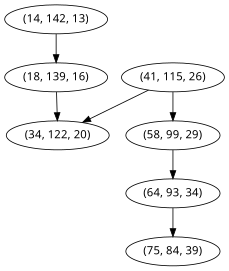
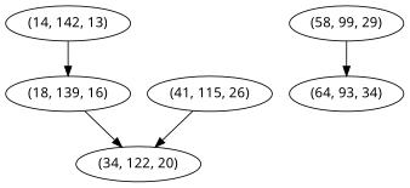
  digraph {
    fontname="Noto Sans"
    node [fontname="Noto Sans"]
    edge [fontname="Noto Sans"]
    "(14, 142, 13)"
    "(18, 139, 16)"
    "(34, 122, 20)"
    "(41, 115, 26)"
    "(58, 99, 29)"
    "(64, 93, 34)"
-   "(75, 84, 39)"
    "(14, 142, 13)" -> "(18, 139, 16)"
    "(18, 139, 16)" -> "(34, 122, 20)"
    "(41, 115, 26)" -> "(34, 122, 20)"
-   "(41, 115, 26)" -> "(58, 99, 29)"
    "(58, 99, 29)" -> "(64, 93, 34)"
-   "(64, 93, 34)" -> "(75, 84, 39)"
  }
